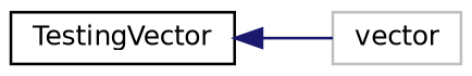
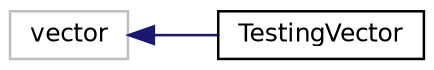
  digraph {
    rankdir=LR
    node [fillcolor=white fontname=Helvetica fontsize=10 shape=record style=filled]
    n1 [color=grey75 height=0.2 label=vector width=0.4]
    n2 [color=black height=0.2 label=TestingVector width=0.4]
-   n2 -> n1 [color=midnightblue dir=back fontname=Helvetica fontsize=10 labelfontname=Helvetica labelfontsize=10 style=solid]
+   n1 -> n2 [color=midnightblue dir=back fontname=Helvetica fontsize=10 labelfontname=Helvetica labelfontsize=10 style=solid]
  }
